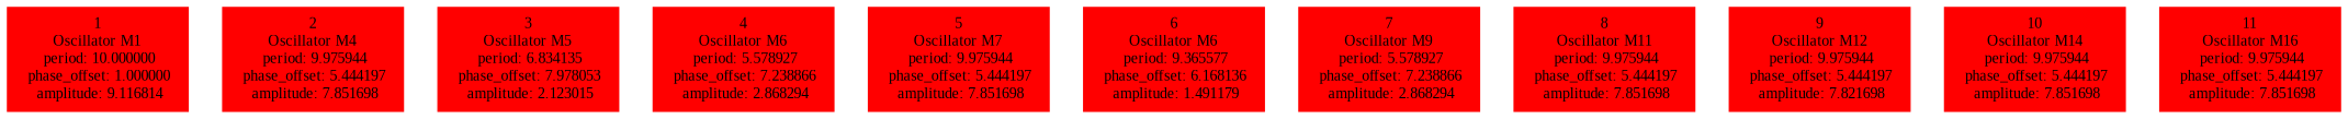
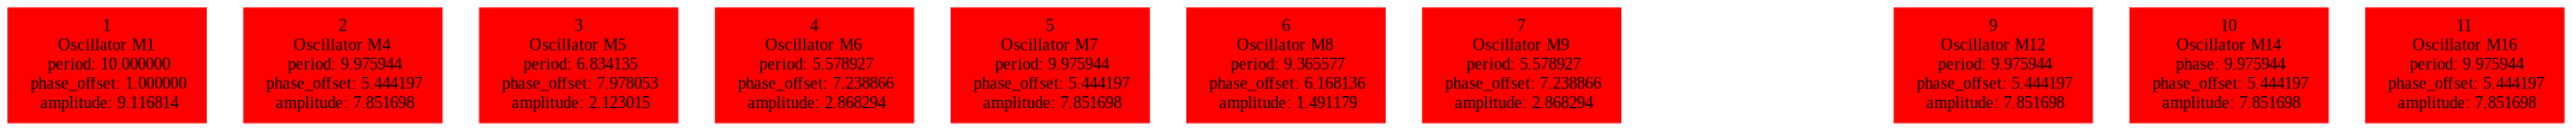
  digraph {
    forcelabels=true
    fontname="Liberation Serif"
    node [color=red fontsize=8 shape=box style=filled fontname="Liberation Serif"]
    n1 [label=<1<BR />Oscillator M1<BR /> period: 10.000000<BR /> phase_offset: 1.000000<BR /> amplitude: 9.116814>]
    n2 [label=<2<BR />Oscillator M4<BR /> period: 9.975944<BR /> phase_offset: 5.444197<BR /> amplitude: 7.851698>]
    n3 [label=<3<BR />Oscillator M5<BR /> period: 6.834135<BR /> phase_offset: 7.978053<BR /> amplitude: 2.123015>]
    n4 [label=<4<BR />Oscillator M6<BR /> period: 5.578927<BR /> phase_offset: 7.238866<BR /> amplitude: 2.868294>]
    n5 [label=<5<BR />Oscillator M7<BR /> period: 9.975944<BR /> phase_offset: 5.444197<BR /> amplitude: 7.851698>]
-   n6 [label=<6<BR />Oscillator M6<BR /> period: 9.365577<BR /> phase_offset: 6.168136<BR /> amplitude: 1.491179>]
+   n6 [label=<6<BR />Oscillator M8<BR /> period: 9.365577<BR /> phase_offset: 6.168136<BR /> amplitude: 1.491179>]
    n7 [label=<7<BR />Oscillator M9<BR /> period: 5.578927<BR /> phase_offset: 7.238866<BR /> amplitude: 2.868294>]
-   n8 [label=<8<BR />Oscillator M11<BR /> period: 9.975944<BR /> phase_offset: 5.444197<BR /> amplitude: 7.851698>]
-   n9 [label=<9<BR />Oscillator M12<BR /> period: 9.975944<BR /> phase_offset: 5.444197<BR /> amplitude: 7.821698>]
-   n10 [label=<10<BR />Oscillator M14<BR /> period: 9.975944<BR /> phase_offset: 5.444197<BR /> amplitude: 7.851698>]
+   n9 [label=<9<BR />Oscillator M12<BR /> period: 9.975944<BR /> phase_offset: 5.444197<BR /> amplitude: 7.851698>]
+   n10 [label=<10<BR />Oscillator M14<BR /> phase: 9.975944<BR /> phase_offset: 5.444197<BR /> amplitude: 7.851698>]
    n11 [label=<11<BR />Oscillator M16<BR /> period: 9.975944<BR /> phase_offset: 5.444197<BR /> amplitude: 7.851698>]
  }
